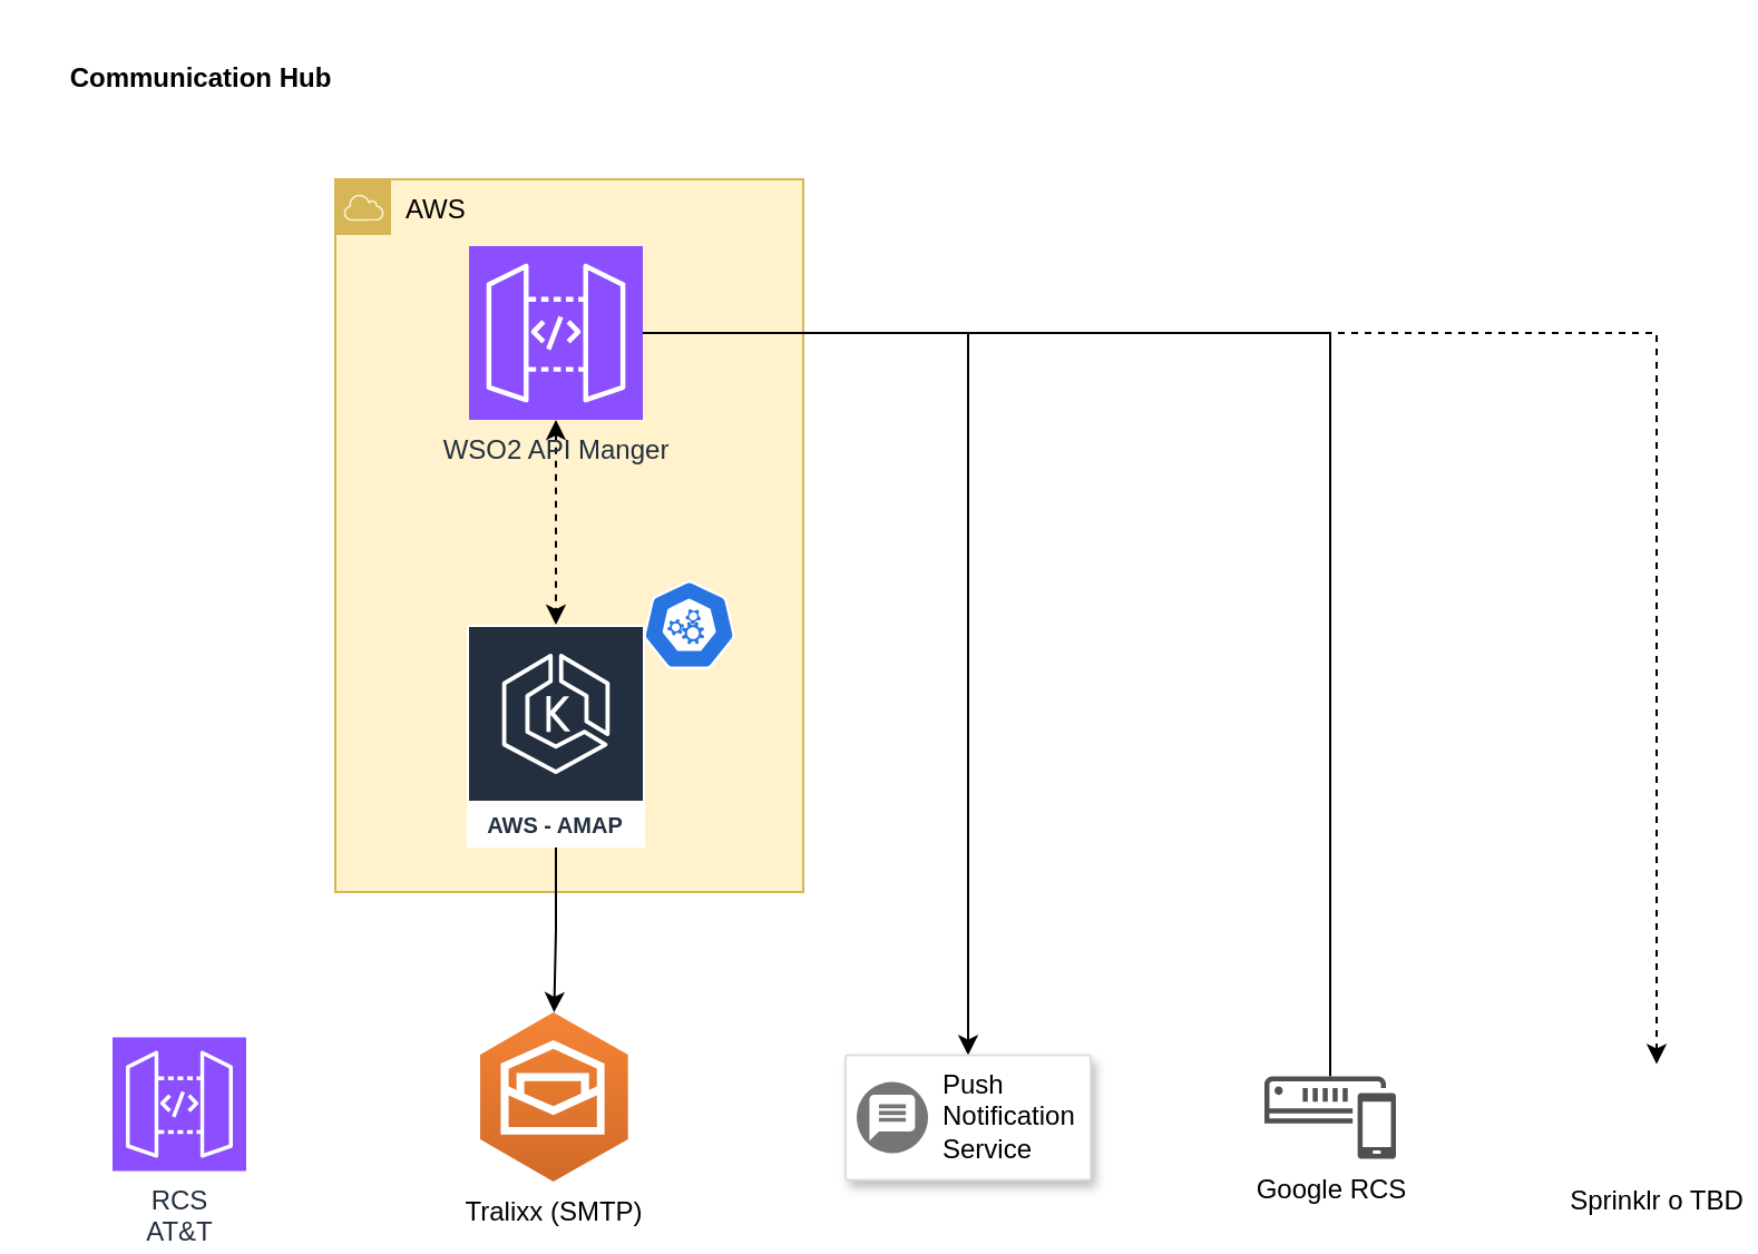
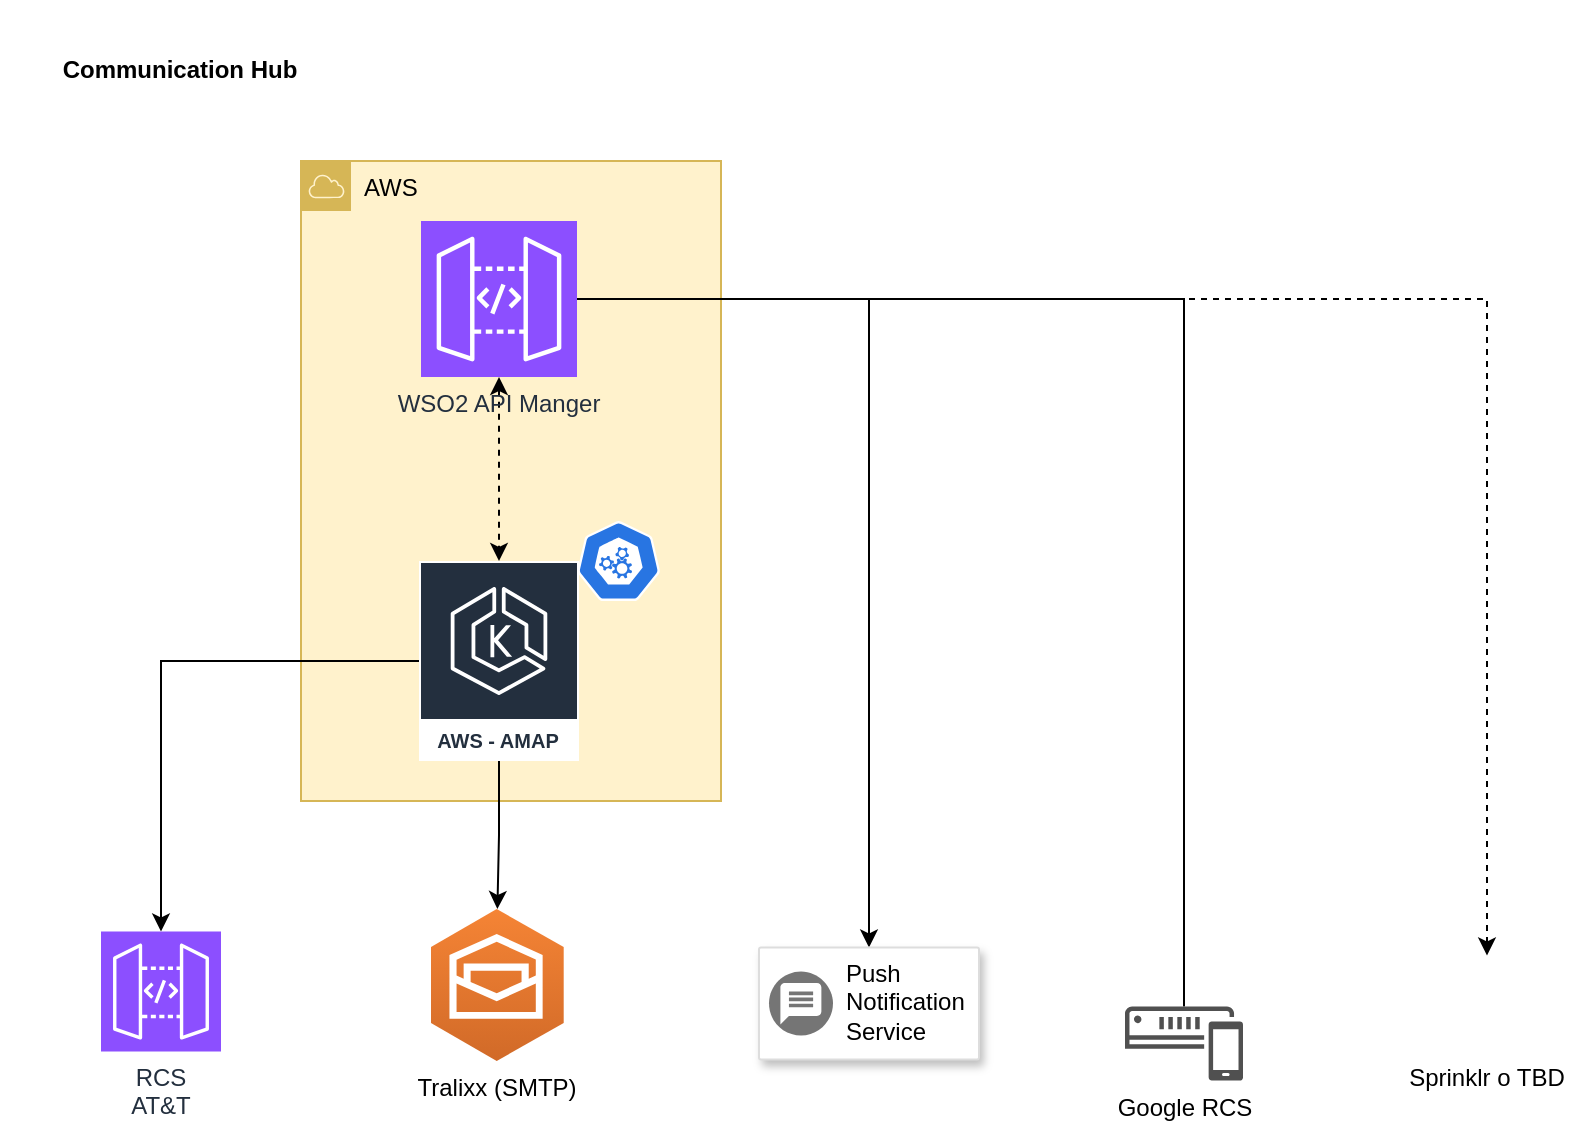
  <mxCell id="0" />
  <mxCell id="1" parent="0" />
  <mxCell id="2" value="AWS&amp;nbsp;" style="sketch=0;outlineConnect=0;html=1;whiteSpace=wrap;fontSize=12;fontStyle=0;shape=mxgraph.aws4.group;grIcon=mxgraph.aws4.group_aws_cloud;strokeColor=#d6b656;fillColor=#fff2cc;verticalAlign=top;align=left;spacingLeft=30;dashed=0;" parent="1" vertex="1"><mxGeometry x="150" y="80" width="210" height="320" as="geometry" /></mxCell>
  <mxCell id="3" style="edgeStyle=orthogonalEdgeStyle;rounded=0;orthogonalLoop=1;jettySize=auto;html=1;startArrow=classic;startFill=1;dashed=1;" parent="1" source="4" target="10" edge="1"><mxGeometry relative="1" as="geometry" /></mxCell>
  <mxCell id="4" value="WSO2 API Manger" style="sketch=0;points=[[0,0,0],[0.25,0,0],[0.5,0,0],[0.75,0,0],[1,0,0],[0,1,0],[0.25,1,0],[0.5,1,0],[0.75,1,0],[1,1,0],[0,0.25,0],[0,0.5,0],[0,0.75,0],[1,0.25,0],[1,0.5,0],[1,0.75,0]];outlineConnect=0;fontColor=#232F3E;fillColor=#8C4FFF;strokeColor=#ffffff;dashed=0;verticalLabelPosition=bottom;verticalAlign=top;align=center;html=1;fontSize=12;fontStyle=0;aspect=fixed;shape=mxgraph.aws4.resourceIcon;resIcon=mxgraph.aws4.api_gateway;" parent="1" vertex="1"><mxGeometry x="210" y="110" width="78" height="78" as="geometry" /></mxCell>
+ <mxCell id="5" style="edgeStyle=orthogonalEdgeStyle;rounded=0;orthogonalLoop=1;jettySize=auto;html=1;" parent="1" source="10" target="12" edge="1"><mxGeometry relative="1" as="geometry" /></mxCell>
  <mxCell id="6" style="edgeStyle=orthogonalEdgeStyle;rounded=0;orthogonalLoop=1;jettySize=auto;html=1;" parent="1" source="10" target="13" edge="1"><mxGeometry relative="1" as="geometry" /></mxCell>
  <mxCell id="7" style="edgeStyle=orthogonalEdgeStyle;rounded=0;orthogonalLoop=1;jettySize=auto;html=1;" parent="1" source="4" target="14" edge="1"><mxGeometry relative="1" as="geometry" /></mxCell>
  <mxCell id="8" style="edgeStyle=orthogonalEdgeStyle;rounded=0;orthogonalLoop=1;jettySize=auto;html=1;endArrow=none;" parent="1" source="4" target="16" edge="1"><mxGeometry relative="1" as="geometry" /></mxCell>
  <mxCell id="9" style="edgeStyle=orthogonalEdgeStyle;rounded=0;orthogonalLoop=1;jettySize=auto;html=1;exitX=1;exitY=0.5;exitDx=0;exitDy=0;exitPerimeter=0;dashed=1;" parent="1" source="4" target="17" edge="1"><mxGeometry relative="1" as="geometry" /></mxCell>
  <mxCell id="10" value="&lt;font style=&quot;font-size: 10px;&quot;&gt;AWS - AMAP&lt;/font&gt;" style="sketch=0;outlineConnect=0;fontColor=#232F3E;gradientColor=none;strokeColor=#ffffff;fillColor=#232F3E;dashed=0;verticalLabelPosition=middle;verticalAlign=bottom;align=center;html=1;whiteSpace=wrap;fontSize=10;fontStyle=1;spacing=3;shape=mxgraph.aws4.productIcon;prIcon=mxgraph.aws4.eks;" parent="1" vertex="1"><mxGeometry x="209" y="280" width="80" height="100" as="geometry" /></mxCell>
  <mxCell id="11" value="" style="aspect=fixed;sketch=0;html=1;dashed=0;whitespace=wrap;fillColor=#2875E2;strokeColor=#ffffff;points=[[0.005,0.63,0],[0.1,0.2,0],[0.9,0.2,0],[0.5,0,0],[0.995,0.63,0],[0.72,0.99,0],[0.5,1,0],[0.28,0.99,0]];shape=mxgraph.kubernetes.icon2;prIcon=api" parent="1" vertex="1"><mxGeometry x="288" y="260" width="41.67" height="40" as="geometry" /></mxCell>
  <mxCell id="12" value="RCS&lt;div&gt;AT&amp;amp;T&lt;/div&gt;" style="sketch=0;points=[[0,0,0],[0.25,0,0],[0.5,0,0],[0.75,0,0],[1,0,0],[0,1,0],[0.25,1,0],[0.5,1,0],[0.75,1,0],[1,1,0],[0,0.25,0],[0,0.5,0],[0,0.75,0],[1,0.25,0],[1,0.5,0],[1,0.75,0]];outlineConnect=0;fontColor=#232F3E;fillColor=#8C4FFF;strokeColor=#ffffff;dashed=0;verticalLabelPosition=bottom;verticalAlign=top;align=center;html=1;fontSize=12;fontStyle=0;aspect=fixed;shape=mxgraph.aws4.resourceIcon;resIcon=mxgraph.aws4.api_gateway;" parent="1" vertex="1"><mxGeometry x="50" y="465.25" width="60" height="60" as="geometry" /></mxCell>
  <mxCell id="13" value="Tralixx (SMTP)" style="outlineConnect=0;dashed=0;verticalLabelPosition=bottom;verticalAlign=top;align=center;html=1;shape=mxgraph.aws3.workmail;fillColor=#D16A28;gradientColor=#F58435;gradientDirection=north;" parent="1" vertex="1"><mxGeometry x="215" y="454" width="66.35" height="76" as="geometry" /></mxCell>
  <mxCell id="14" value="" style="strokeColor=#dddddd;shadow=1;strokeWidth=1;rounded=1;absoluteArcSize=1;arcSize=2;" parent="1" vertex="1"><mxGeometry x="379" y="473.25" width="110" height="56" as="geometry" /></mxCell>
  <mxCell id="15" value="Push&#10;Notification&#10;Service" style="sketch=0;dashed=0;connectable=0;html=1;fillColor=#757575;strokeColor=none;shape=mxgraph.gcp2.push_notification_service;part=1;labelPosition=right;verticalLabelPosition=middle;align=left;verticalAlign=middle;spacingLeft=5;fontSize=12;" parent="14" vertex="1"><mxGeometry y="0.5" width="32" height="32" relative="1" as="geometry"><mxPoint x="5" y="-16" as="offset" /></mxGeometry></mxCell>
- <mxCell id="16" value="Google RCS" style="sketch=0;pointerEvents=1;shadow=0;dashed=0;html=1;strokeColor=none;fillColor=#505050;labelPosition=center;verticalLabelPosition=bottom;verticalAlign=top;outlineConnect=0;align=center;shape=mxgraph.office.communications.sms_gateway;" parent="1" vertex="1"><mxGeometry x="567" y="482.75" width="59" height="37" as="geometry" /></mxCell>
+ <mxCell id="16" value="Google RCS" style="sketch=0;pointerEvents=1;shadow=0;dashed=0;html=1;strokeColor=none;fillColor=#505050;labelPosition=center;verticalLabelPosition=bottom;verticalAlign=top;outlineConnect=0;align=center;shape=mxgraph.office.communications.sms_gateway;" parent="1" vertex="1"><mxGeometry x="562" y="502.75" width="59" height="37" as="geometry" /></mxCell>
  <mxCell id="17" value="Sprinklr o TBD" style="shape=image;html=1;verticalAlign=top;verticalLabelPosition=bottom;labelBackgroundColor=#ffffff;imageAspect=0;aspect=fixed;image=https://cdn3.iconfinder.com/data/icons/2018-social-media-logotypes/1000/2018_social_media_popular_app_logo-whatsapp-128.png" parent="1" vertex="1"><mxGeometry x="719" y="477.25" width="48" height="48" as="geometry" /></mxCell>
  <mxCell id="18" value="" style="shape=image;verticalLabelPosition=bottom;labelBackgroundColor=default;verticalAlign=top;aspect=fixed;imageAspect=0;image=https://d31eovcmofbjgi.cloudfront.net/wp-content/uploads/2020/03/API-MANAGER-e1585670045427.png;" parent="1" vertex="1"><mxGeometry x="289" y="100" width="145.82" height="44.35" as="geometry" /></mxCell>
  <mxCell id="19" value="Communication Hub" style="text;html=1;align=center;verticalAlign=middle;whiteSpace=wrap;rounded=0;fontStyle=1" parent="1" vertex="1"><mxGeometry x="20" y="20" width="140" height="30" as="geometry" /></mxCell>
